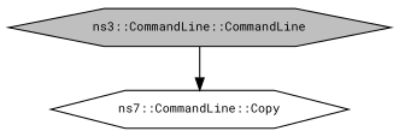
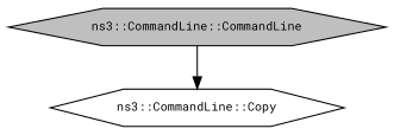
  digraph {
    rankdir=TB
    fontname="Roboto Mono"
    node [color=black fontname="Roboto Mono" fontsize=10 shape=hexagon style=filled]
    n1 [fillcolor=grey75 fontcolor=black height=0.2 label="ns3::CommandLine::CommandLine" width=0.4]
-   n2 [fillcolor=white height=0.2 label="ns7::CommandLine::Copy" width=0.4]
+   n2 [fillcolor=white height=0.2 label="ns3::CommandLine::Copy" width=0.4]
    n1 -> n2 [color=black fontname="Roboto Mono" fontsize=10 labelfontname=Helvetica labelfontsize=10 style=solid arrowhead=normal]
  }
